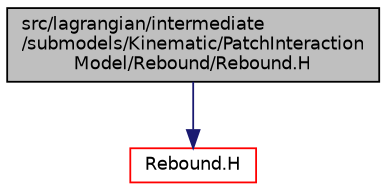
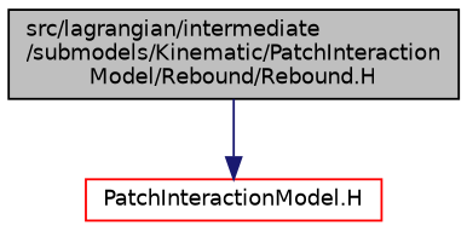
  digraph {
    node [fontname=Helvetica fontsize=10 shape=record]
    n1 [color=black fillcolor=grey75 fontcolor=black height=0.2 label="src/lagrangian/intermediate\l/submodels/Kinematic/PatchInteraction\lModel/Rebound/Rebound.H" style=filled width=0.4]
-   n2 [color=red height=0.2 label="Rebound.H" width=0.4]
+   n2 [color=red height=0.2 label="PatchInteractionModel.H" width=0.4]
    n1 -> n2 [color=midnightblue fontname=Helvetica fontsize=10 labelfontname=Helvetica labelfontsize=10 style=solid]
  }
